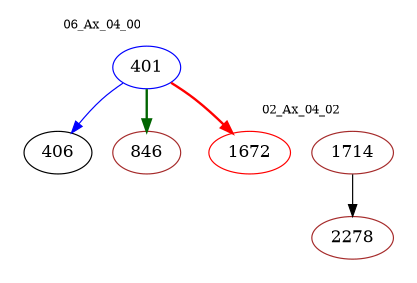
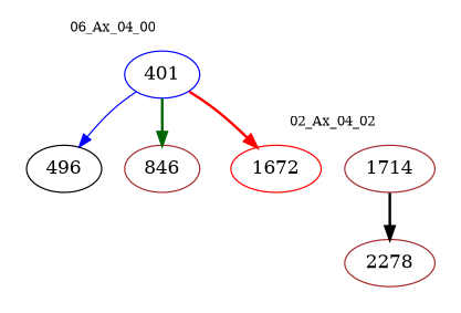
  digraph {
    node [color=brown]
    edge [style=solid]
    n1 [label=1714]
    n2 [color=red label=1672]
    n3 [label=2278]
    n4 [color=blue label=401]
-   n5 [color=black label=406]
+   n5 [color=black label=496]
    n6 [label=846]
    subgraph cluster_1 {
      color=white
      fontsize=10
      label="02_Ax_04_02"
      n1
      n2
      n3
    }
    subgraph cluster_2 {
      color=white
      fontsize=10
      label="06_Ax_04_00"
      n4
      n5
      n6
    }
-   n1 -> n3 [color=black]
+   n1 -> n3 [color=black style=bold]
    n4 -> n2 [color=red style=bold]
    n4 -> n5 [color=blue]
    n4 -> n6 [color=darkgreen style=bold]
  }
